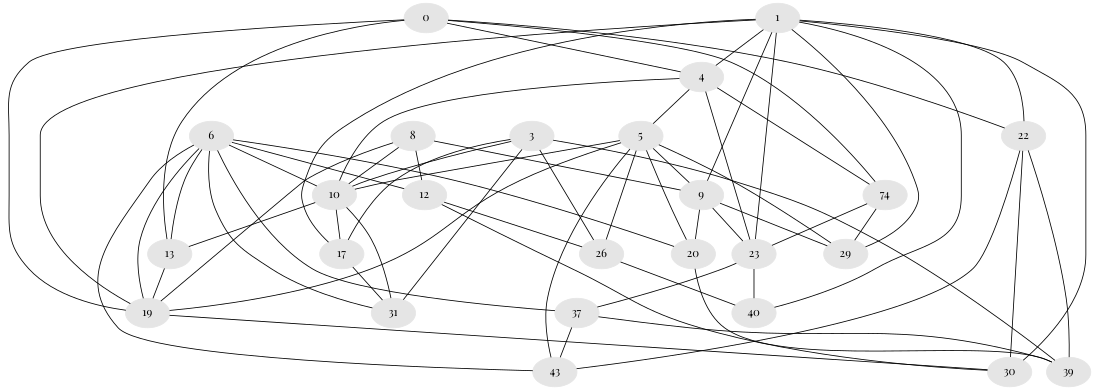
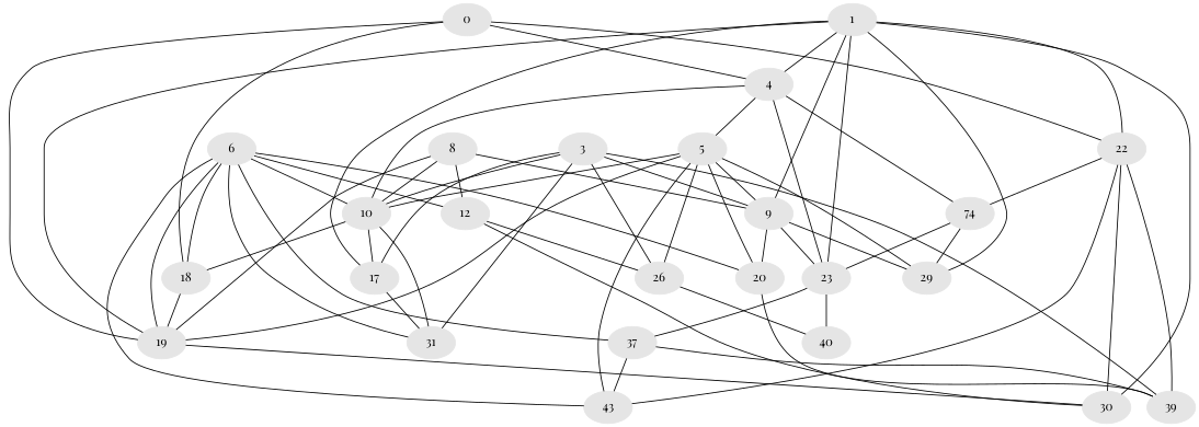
  graph {
    fontname="Playfair Display"
    node [color=gray90 fontname="Playfair Display" style=filled]
    edge [fontname="Playfair Display"]
    1 [super="+11+21"]
    4 [super="+38+48"]
    9 [super="+43+42"]
    17
    19 [super="+36+35"]
    22 [super="+46"]
    23 [super="+49+25"]
    29
    30 [super="+41"]
    40
    n11 [label=74]
    10 [super="+15"]
    5 [super="+16"]
    20
    31
    39
    n17 [label=43]
    37
    n19 [label=0 super="+7"]
-   13
+   13 [label=18]
    3 [super="+44"]
    26
    6 [super="+32+24"]
    12
    8
    1 -- 4 [weight=3]
    1 -- 9 [weight=2]
    1 -- 17
    1 -- 19
    1 -- 22
    1 -- 23 [weight=2]
    1 -- 29
    1 -- 30 [weight=2]
-   1 -- 40
    4 -- 23
    4 -- n11
    4 -- 10
    4 -- 5
    9 -- 23
    9 -- 29
    9 -- 20
    17 -- 31
    19 -- 30
    22 -- 30 [weight=2]
    22 -- 39
    22 -- n17
    23 -- 40 [weight=2]
    23 -- 37
    n11 -- 23
    n11 -- 29
    10 -- 17
    10 -- 31
    10 -- 13
    5 -- 9
    5 -- 19
    5 -- 29
    5 -- 10
    5 -- 20
    5 -- n17
    5 -- 26
    20 -- 39
    37 -- 39
    37 -- n17
    n19 -- 4
    n19 -- 19 [weight=2]
    n19 -- 22
-   n19 -- n11
+   22 -- n11
    n19 -- 13
    13 -- 19
+   3 -- 9
    3 -- 17
    3 -- 10
    3 -- 31
    3 -- 39
    3 -- 26
    26 -- 40
    6 -- 19
    6 -- 10
    6 -- 20
    6 -- 31
    6 -- n17
    6 -- 37
    6 -- 13
    6 -- 12
    12 -- 30
    12 -- 26
    8 -- 9
    8 -- 19
    8 -- 10
    8 -- 12
  }
